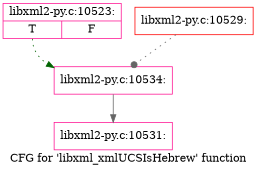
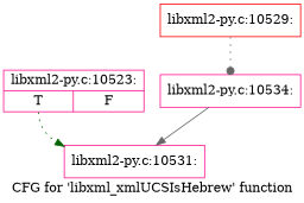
  digraph {
    label="CFG for 'libxml_xmlUCSIsHebrew' function"
    node [color=deeppink shape=record]
    edge [arrowhead=normal color=gray40 style=dotted]
    n1 [label="{libxml2-py.c:10523:|{<s0>T|<s1>F}}"]
    n2 [label="{libxml2-py.c:10531:}"]
    n3 [color=red label="{libxml2-py.c:10529:}"]
    n4 [label="{libxml2-py.c:10534:}"]
-   n1 -> n4 [color=darkgreen tailport=s0]
+   n1 -> n2 [color=darkgreen tailport=s0]
    n3 -> n4 [arrowhead=dot]
    n4 -> n2 [style=solid]
  }
